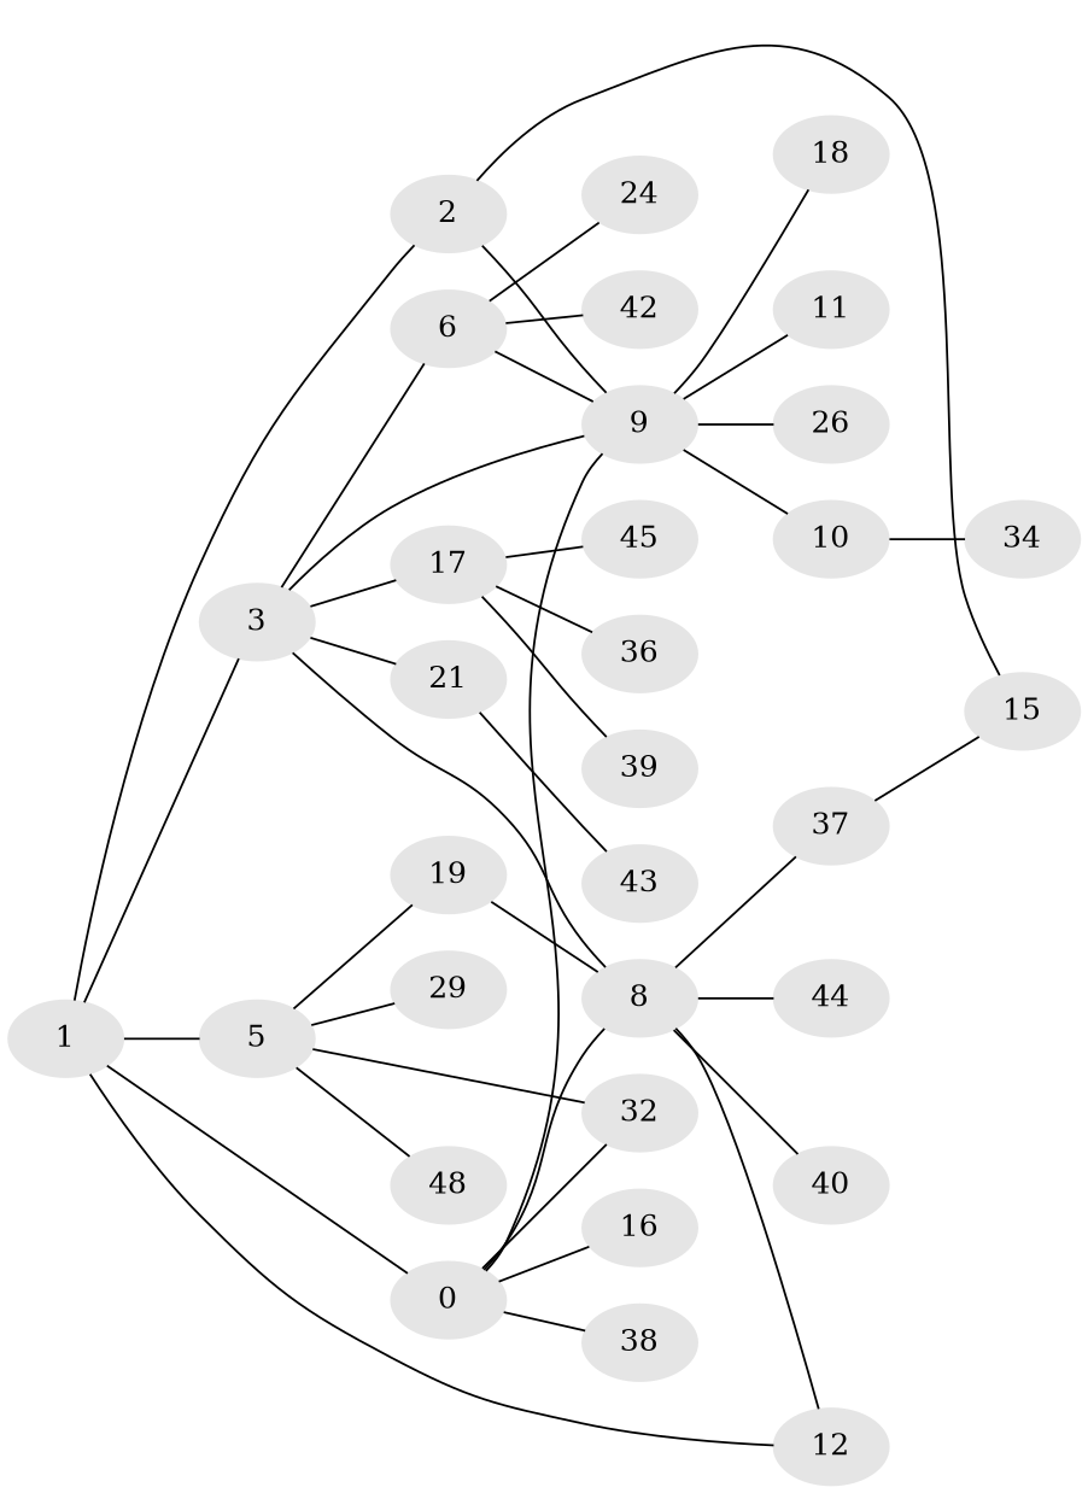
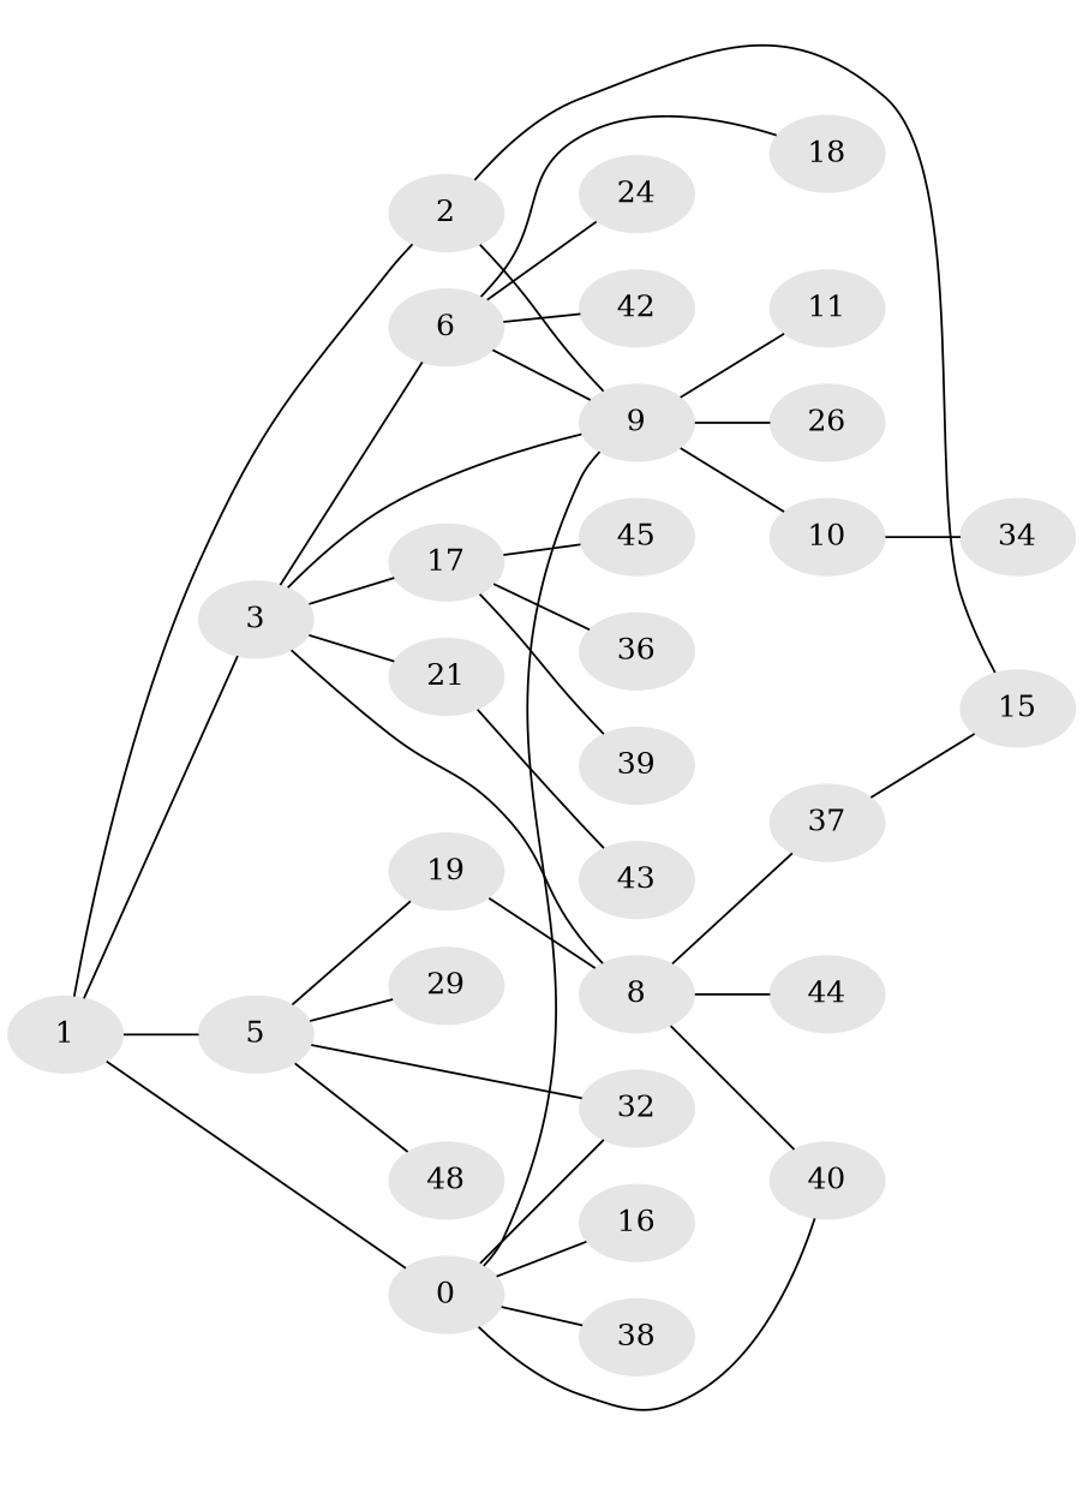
  graph {
    rankdir=LR
    node [color=gray90 style=filled]
    1 [super="+30"]
    2
    3 [super="+4"]
    5 [super="+22"]
    n5 [label=0 super="+26"]
-   12 [super="+25"]
    9 [super="+27"]
    15 [super="+41"]
    6 [super="+33"]
    8 [super="+14"]
    17 [super="+20"]
    21 [super="+28"]
    19
    29
    32
    n16 [label=48]
    16 [super="+35"]
    38
    10 [super="+13"]
    11 [super="+31"]
    18
    n22 [label=26]
    24
    42
    37
    40
    44
    36
    39
    45
    43
    34 [super="+46"]
    1 -- 2
    1 -- 3
    1 -- 5
    1 -- n5
-   1 -- 12
    2 -- 9
    2 -- 15
    3 -- 9
    3 -- 6
    3 -- 8
    3 -- 17
    3 -- 21
    5 -- 19
    5 -- 29
    5 -- 32
    5 -- n16
    n5 -- 9 [weight=2]
-   n5 -- 8
+   n5 -- 40
    n5 -- 32
    n5 -- 16
    n5 -- 38
    9 -- 10
    9 -- 11
-   9 -- 18
+   6 -- 18
    9 -- n22
    6 -- 9
    6 -- 24
    6 -- 42
-   8 -- 12
    8 -- 37
    8 -- 40
    8 -- 44
    17 -- 36
    17 -- 39
    17 -- 45
    21 -- 43
    19 -- 8
    10 -- 34
    37 -- 15
  }
